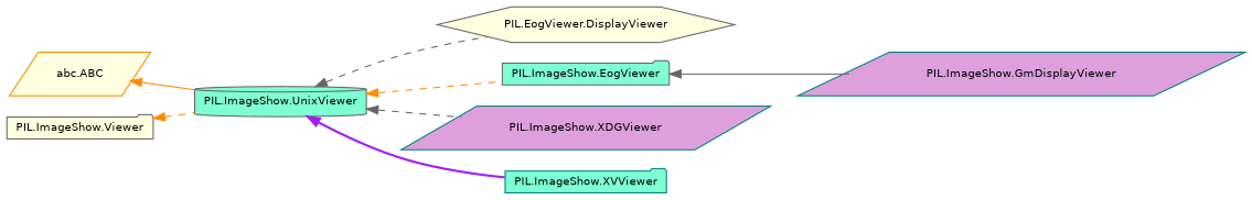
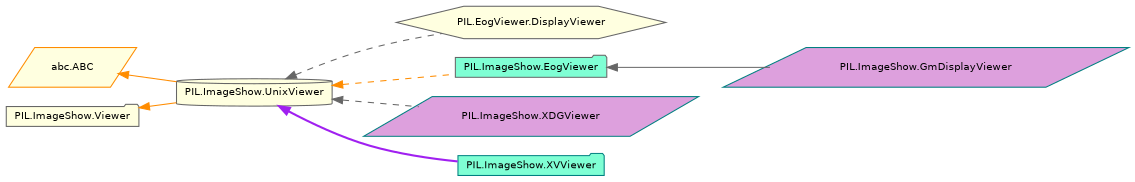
  digraph {
    rankdir=LR
    node [color=gray40 fillcolor=lightyellow fontname=Helvetica fontsize=10 shape=folder style=filled]
    edge [color=gray40 dir=back fontname=Helvetica fontsize=10 labelfontname=Helvetica labelfontsize=10 style=dashed]
-   n1 [fillcolor=aquamarine fontcolor=black height=0.2 label="PIL.ImageShow.UnixViewer" shape=cylinder width=0.4]
+   n1 [fontcolor=black height=0.2 label="PIL.ImageShow.UnixViewer" shape=cylinder width=0.4]
    n2 [height=0.2 label="PIL.EogViewer.DisplayViewer" shape=hexagon width=0.4]
    n3 [fillcolor=aquamarine height=0.2 label="PIL.ImageShow.EogViewer" width=0.4]
    n4 [color=teal fillcolor=plum height=0.2 label="PIL.ImageShow.XDGViewer" shape=parallelogram width=0.4]
    n5 [color=teal fillcolor=aquamarine height=0.2 label="PIL.ImageShow.XVViewer" width=0.4]
    n6 [color=teal fillcolor=plum height=0.2 label="PIL.ImageShow.GmDisplayViewer" shape=parallelogram width=0.4]
    n7 [color=darkorange height=0.2 label="abc.ABC" shape=parallelogram width=0.4]
    n8 [height=0.2 label="PIL.ImageShow.Viewer" width=0.4]
    n1 -> n2
    n1 -> n3 [color=darkorange]
    n1 -> n4
    n1 -> n5 [color=purple style=bold]
    n3 -> n6 [style=solid]
    n7 -> n1 [color=darkorange style=solid]
-   n8 -> n1 [color=darkorange]
+   n8 -> n1 [color=darkorange style=solid]
  }
